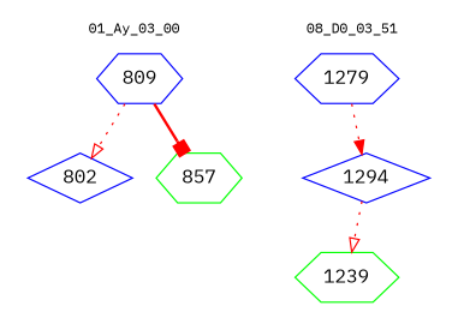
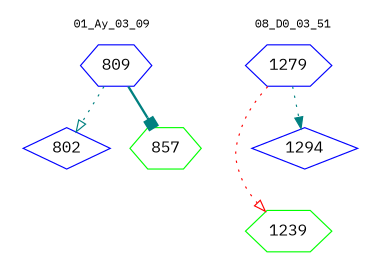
  digraph {
    fontname="IBM Plex Mono"
    node [color=blue fontname="IBM Plex Mono" shape=hexagon]
    edge [arrowhead=onormal color=teal fontname="IBM Plex Mono" style=dotted]
    n1 [label=809]
    n2 [label=802 shape=diamond]
    n3 [color=green label=857]
    n4 [label=1279]
    n5 [color=green label=1239]
    n6 [label=1294 shape=diamond]
    subgraph cluster_1 {
      color=white
      fontsize=10
-     label="01_Ay_03_00"
+     label="01_Ay_03_09"
      n1
      n2
      n3
    }
    subgraph cluster_2 {
      color=white
      fontsize=10
      label="08_D0_03_51"
      n4
      n5
      n6
    }
-   n1 -> n2 [color=red]
-   n1 -> n3 [arrowhead=box color=red style=bold]
-   n6 -> n5 [color=red]
-   n4 -> n6 [arrowhead=normal color=red]
+   n1 -> n2
+   n1 -> n3 [arrowhead=box style=bold]
+   n4 -> n5 [color=red]
+   n4 -> n6 [arrowhead=normal]
  }
